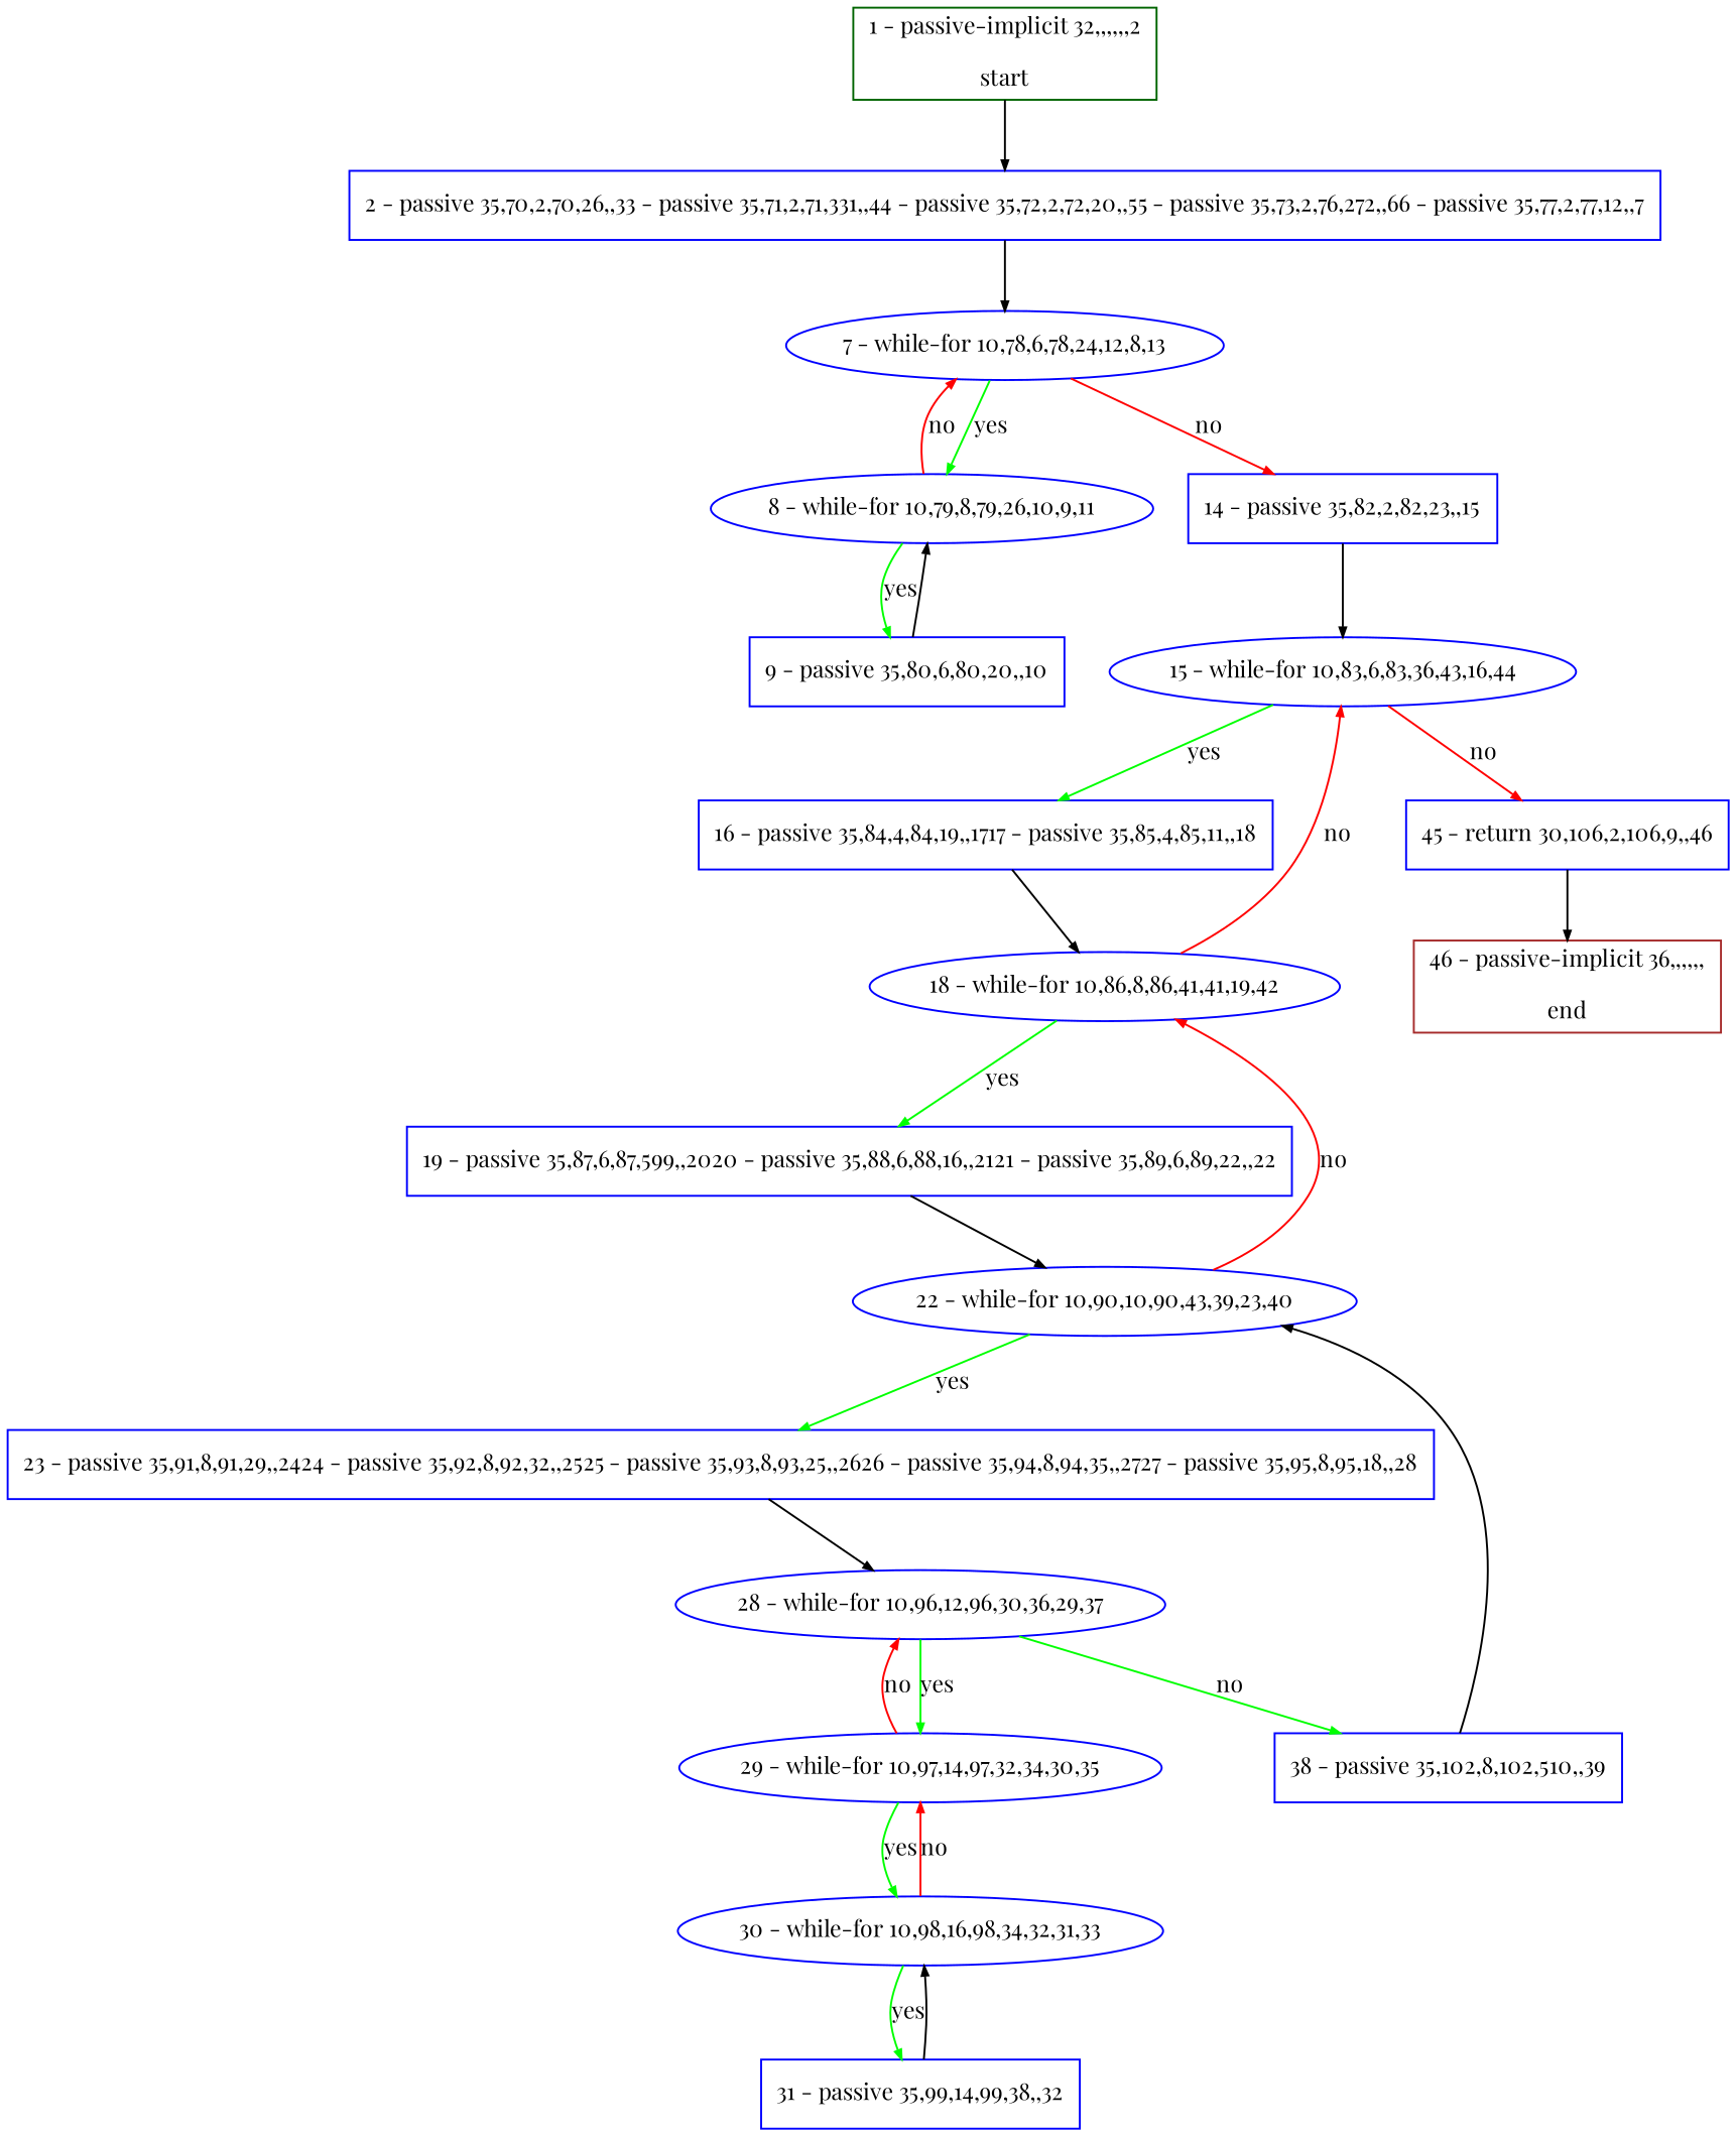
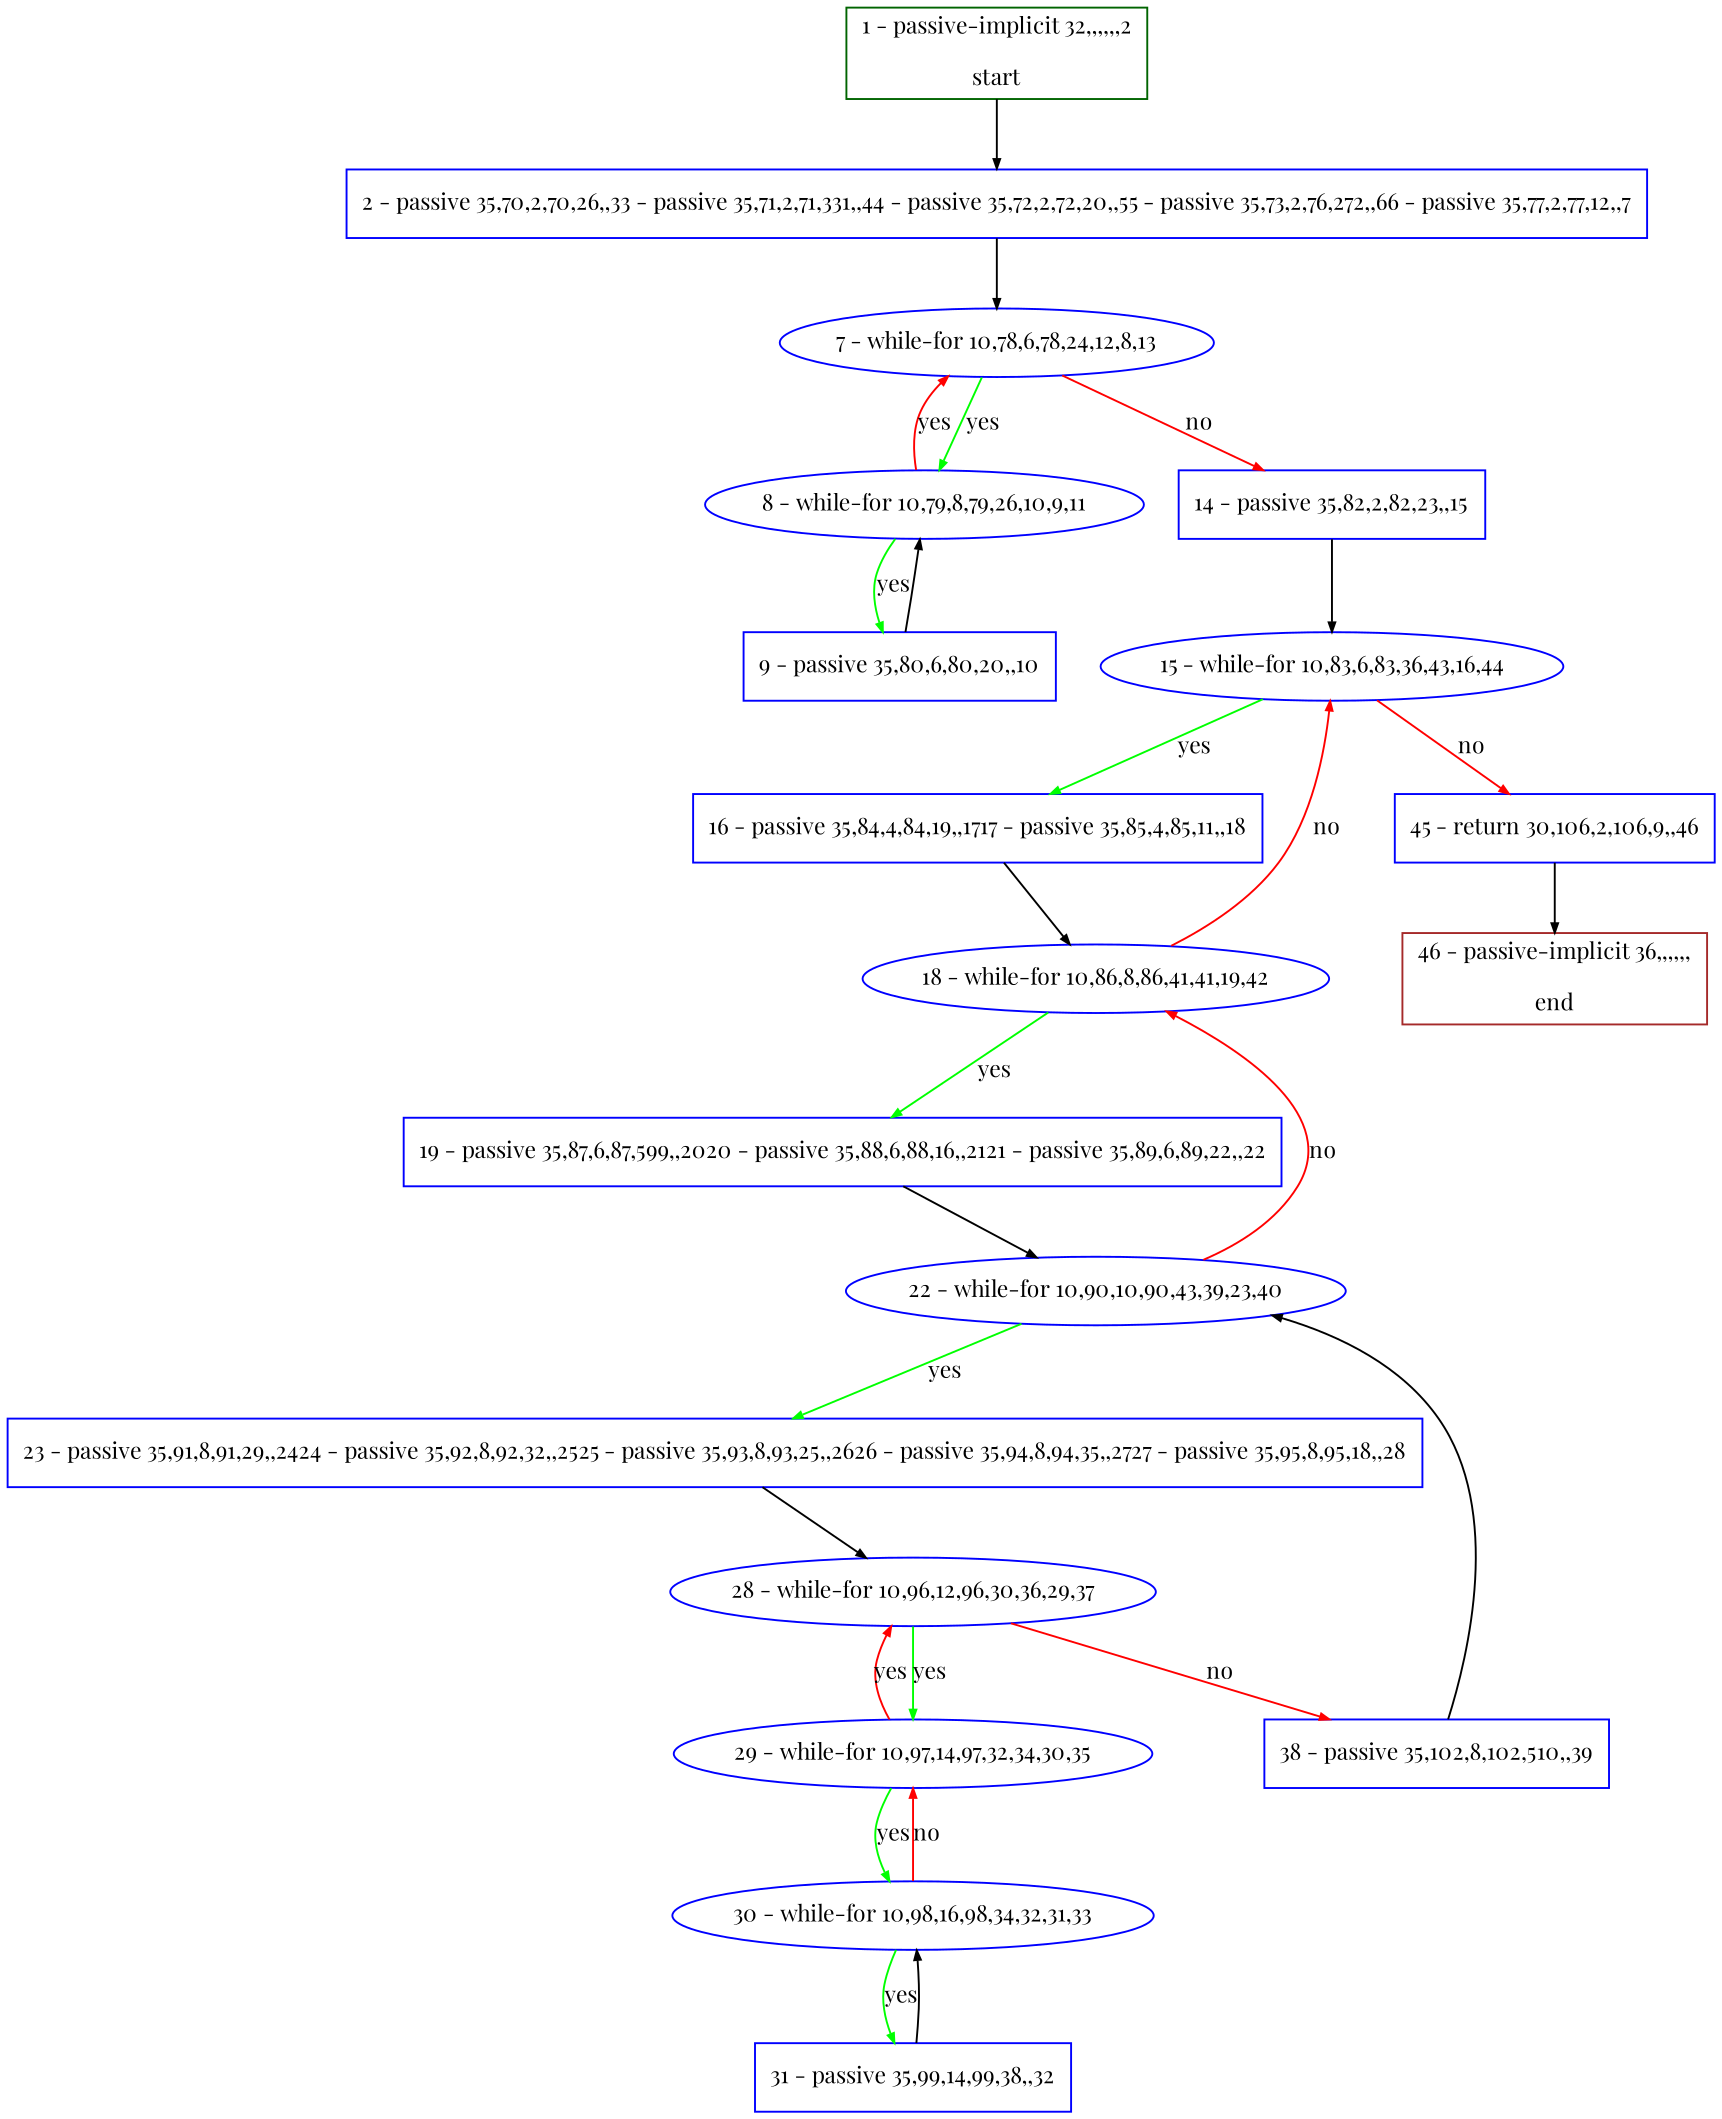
  digraph {
    bgcolor=white
    compound=true
    fillcolor="#FFFFCC"
    fontname="Playfair Display"
    fontsize=12
    pack=true
    packmode=clust
    style="rounded,filled"
    node [color="#0000ff" compound=true fillcolor="#ffffff" fixedsize=false fontname="Playfair Display" fontsize=12 node_initialized=no shape=box style=filled]
    edge [arrowhead=normal arrowsize=0.5 arrowtail=none color="#000000" compound=true dir=forward fontcolor=black fontname="Playfair Display" fontsize=12]
    n1 [label="2 - passive 35,70,2,70,26,,33 - passive 35,71,2,71,331,,44 - passive 35,72,2,72,20,,55 - passive 35,73,2,76,272,,66 - passive 35,77,2,77,12,,7"]
    n2 [label="7 - while-for 10,78,6,78,24,12,8,13" shape=oval]
    n3 [label="8 - while-for 10,79,8,79,26,10,9,11" shape=oval]
    n4 [label="14 - passive 35,82,2,82,23,,15"]
    n5 [color="#006400" label="1 - passive-implicit 32,,,,,,2\n\nstart"]
    n6 [label="9 - passive 35,80,6,80,20,,10"]
    n7 [label="15 - while-for 10,83,6,83,36,43,16,44" shape=oval]
    n8 [label="16 - passive 35,84,4,84,19,,1717 - passive 35,85,4,85,11,,18"]
    n9 [label="45 - return 30,106,2,106,9,,46"]
    n10 [label="18 - while-for 10,86,8,86,41,41,19,42" shape=oval]
    n11 [color="#a52a2a" label="46 - passive-implicit 36,,,,,,\n\nend"]
    n12 [label="19 - passive 35,87,6,87,599,,2020 - passive 35,88,6,88,16,,2121 - passive 35,89,6,89,22,,22"]
    n13 [label="22 - while-for 10,90,10,90,43,39,23,40" shape=oval]
    n14 [label="23 - passive 35,91,8,91,29,,2424 - passive 35,92,8,92,32,,2525 - passive 35,93,8,93,25,,2626 - passive 35,94,8,94,35,,2727 - passive 35,95,8,95,18,,28"]
    n15 [label="28 - while-for 10,96,12,96,30,36,29,37" shape=oval]
    n16 [label="29 - while-for 10,97,14,97,32,34,30,35" shape=oval]
    n17 [label="38 - passive 35,102,8,102,510,,39"]
    n18 [label="30 - while-for 10,98,16,98,34,32,31,33" shape=oval]
    n19 [label="31 - passive 35,99,14,99,38,,32"]
    n1 -> n2
    n2 -> n3 [color="#00ff00" label=yes]
    n2 -> n4 [color="#ff0000" label=no]
-   n3 -> n2 [color="#ff0000" label=no]
+   n3 -> n2 [color="#ff0000" label=yes]
    n3 -> n6 [color="#00ff00" label=yes]
    n4 -> n7
    n5 -> n1
    n6 -> n3
    n7 -> n8 [color="#00ff00" label=yes]
    n7 -> n9 [color="#ff0000" label=no]
    n8 -> n10
    n9 -> n11
    n10 -> n7 [color="#ff0000" label=no]
    n10 -> n12 [color="#00ff00" label=yes]
    n12 -> n13
    n13 -> n10 [color="#ff0000" label=no]
    n13 -> n14 [color="#00ff00" label=yes]
    n14 -> n15
    n15 -> n16 [color="#00ff00" label=yes]
-   n15 -> n17 [color="#00ff00" label=no]
-   n16 -> n15 [color="#ff0000" label=no]
+   n15 -> n17 [color="#ff0000" label=no]
+   n16 -> n15 [color="#ff0000" label=yes]
    n16 -> n18 [color="#00ff00" label=yes]
    n17 -> n13
    n18 -> n16 [color="#ff0000" label=no]
    n18 -> n19 [color="#00ff00" label=yes]
    n19 -> n18
  }
